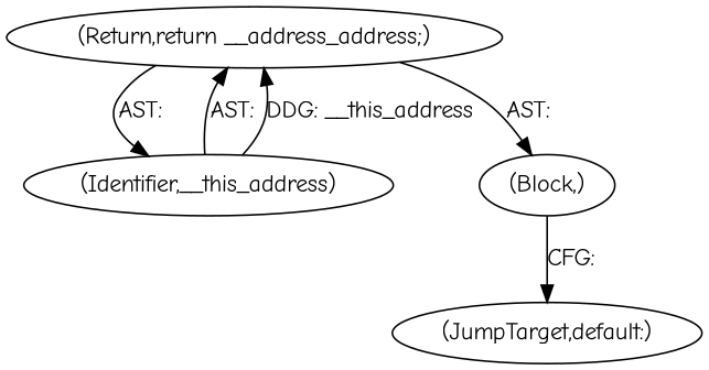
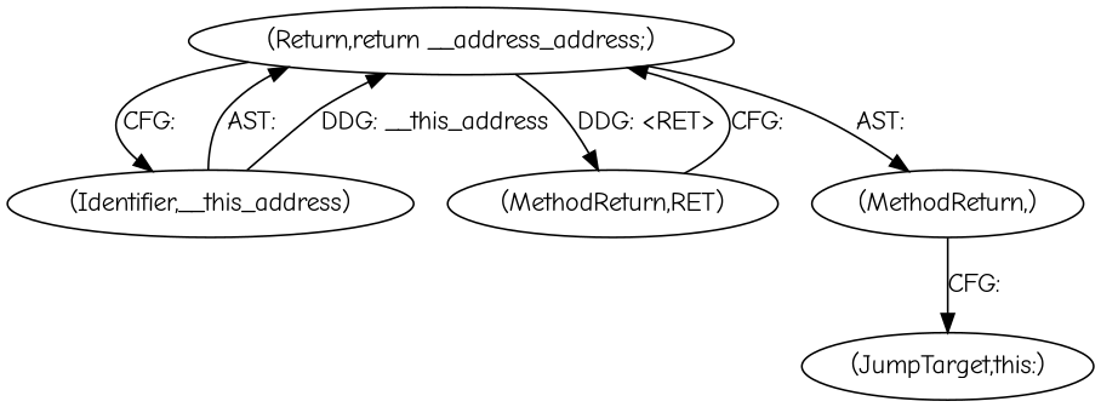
  digraph {
    fontname="Comic Neue"
    node [fontname="Comic Neue"]
    edge [fontname="Comic Neue"]
    n1 [label="(Return,return __address_address;)"]
    n2 [label="(Identifier,__this_address)"]
-   n4 [label="(Block,)"]
-   n5 [label="(JumpTarget,default:)"]
-   n1 -> n2 [label="AST: "]
+   n3 [label="(MethodReturn,RET)"]
+   n4 [label="(MethodReturn,)"]
+   n5 [label="(JumpTarget,this:)"]
+   n1 -> n2 [label="CFG: "]
+   n1 -> n3 [label="DDG: <RET>"]
    n1 -> n4 [label="AST: "]
    n2 -> n1 [label="AST: "]
    n2 -> n1 [label="DDG: __this_address"]
+   n3 -> n1 [label="CFG: "]
    n4 -> n5 [label="CFG: "]
  }
